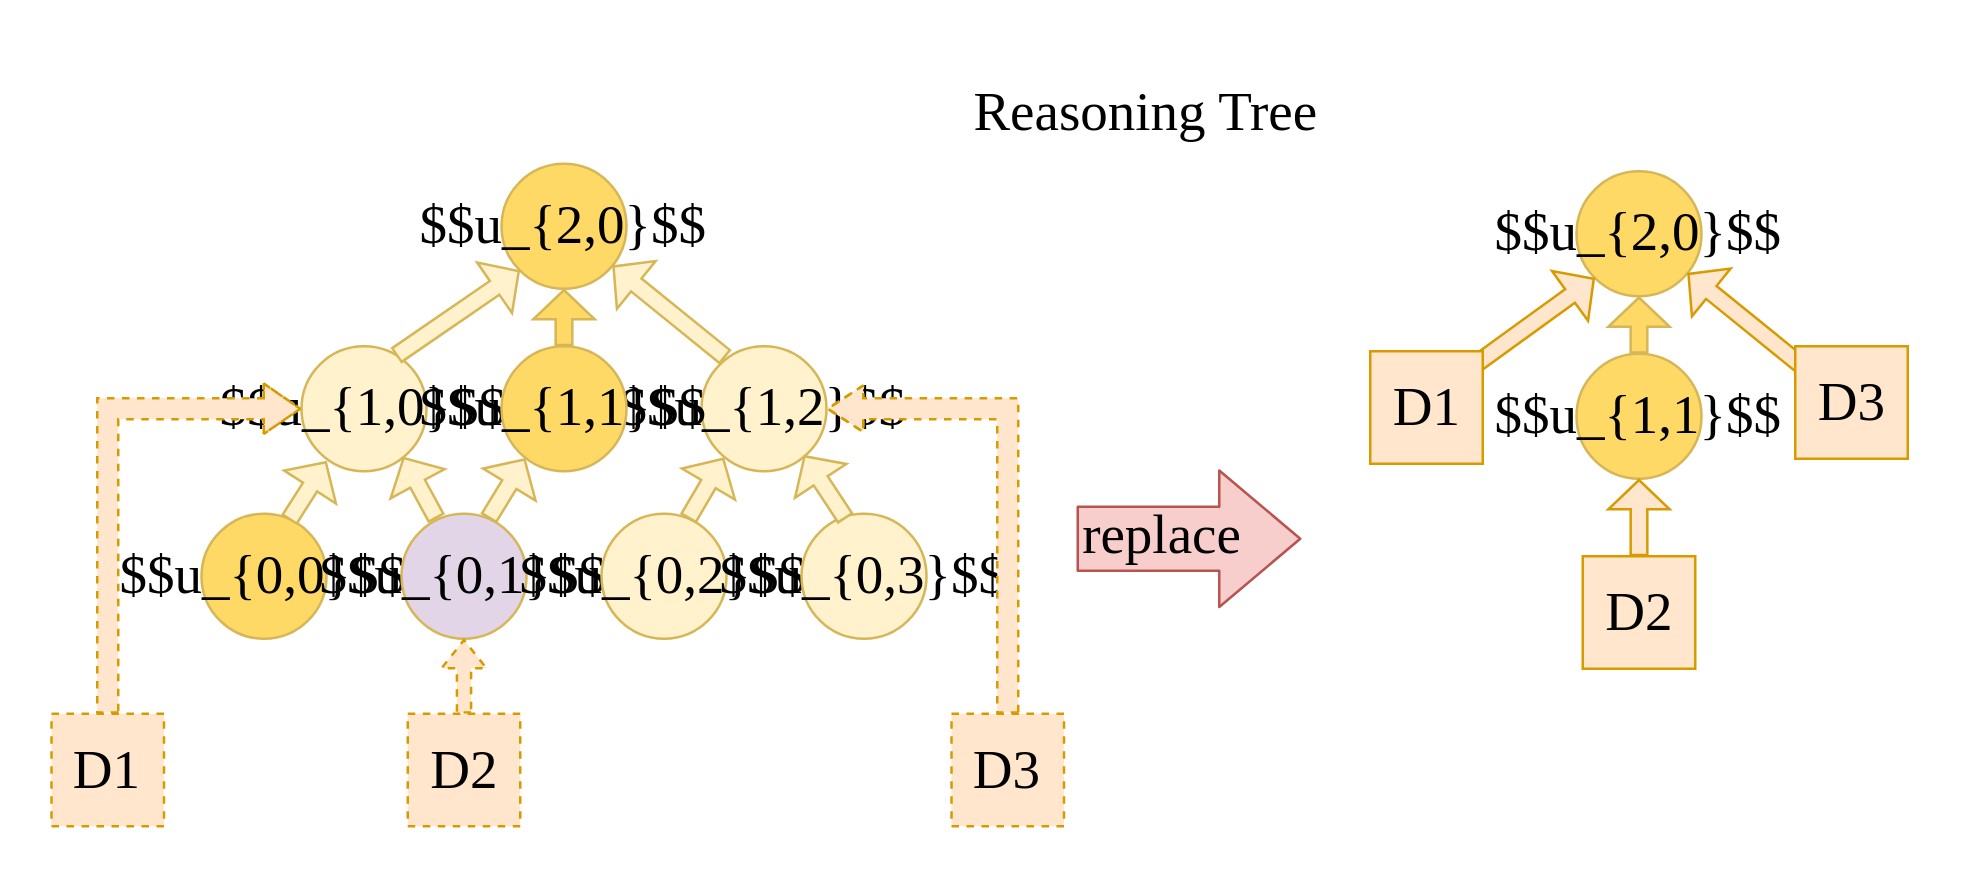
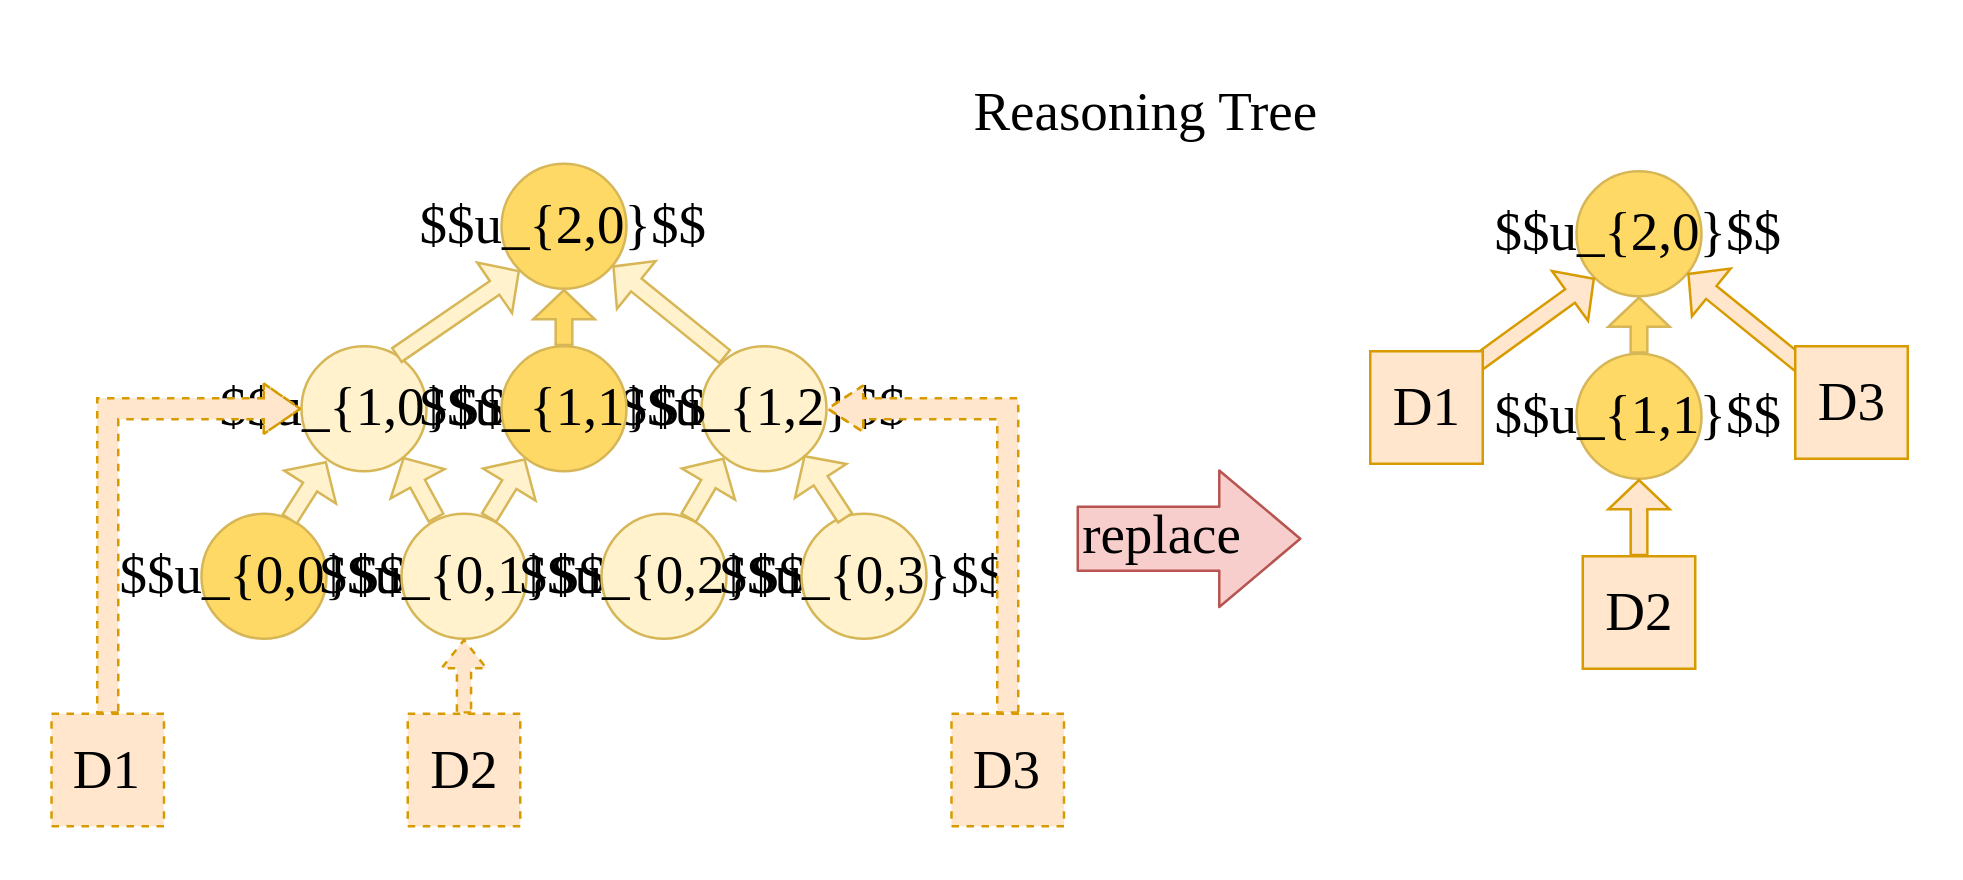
  <mxCell id="0" />
  <mxCell id="1" parent="0" />
  <mxCell id="2" value="" style="vsdxID=113;edgeStyle=none;startArrow=none;endArrow=classic;strokeWidth=1;strokeColor=#b85450;spacingTop=0;spacingBottom=0;spacingLeft=0;spacingRight=0;verticalAlign=middle;html=1;labelBackgroundColor=#ffffff;rounded=1;shape=flexArrow;fillColor=#f8cecc;fontSize=22;width=25.517;endSize=10.462;fontFamily=Times New Roman;flowAnimation=0;endWidth=28.086;" edge="1" parent="1"><mxGeometry relative="1" as="geometry"><mxPoint x="-34" y="102" as="offset" /><Array as="points" /><mxPoint x="430" y="215" as="sourcePoint" /><mxPoint x="520" y="215" as="targetPoint" /></mxGeometry></mxCell>
  <mxCell id="3" value="&lt;span style=&quot;text-wrap: wrap;&quot;&gt;replace&lt;/span&gt;" style="edgeLabel;html=1;align=center;verticalAlign=middle;resizable=0;points=[];labelBackgroundColor=none;fontSize=22;spacingBottom=-1;fontFamily=Times New Roman;" vertex="1" connectable="0" parent="2"><mxGeometry x="-0.263" y="2" relative="1" as="geometry"><mxPoint as="offset" /></mxGeometry></mxCell>
  <mxCell id="4" value="$$u_{1,0}$$" style="ellipse;whiteSpace=wrap;html=1;aspect=fixed;fillColor=#FFF2CC;strokeColor=#d6b656;fontSize=22;fontFamily=Times New Roman;strokeWidth=1;" vertex="1" parent="1"><mxGeometry x="120" y="138" width="50" height="50" as="geometry" /></mxCell>
  <mxCell id="5" value="$$u_{0,0}$$" style="ellipse;whiteSpace=wrap;html=1;aspect=fixed;fillColor=#ffd966;strokeColor=#d6b656;fontSize=22;fontFamily=Times New Roman;strokeWidth=1;" vertex="1" parent="1"><mxGeometry x="80" y="205" width="50" height="50" as="geometry" /></mxCell>
- <mxCell id="6" value="$$u_{0,1}$$" style="ellipse;whiteSpace=wrap;html=1;aspect=fixed;fillColor=#e1d5e7;strokeColor=#d6b656;fontSize=22;fontFamily=Times New Roman;strokeWidth=1;" vertex="1" parent="1"><mxGeometry x="160" y="205" width="50" height="50" as="geometry" /></mxCell>
+ <mxCell id="6" value="$$u_{0,1}$$" style="ellipse;whiteSpace=wrap;html=1;aspect=fixed;fillColor=#FFF2CC;strokeColor=#d6b656;fontSize=22;fontFamily=Times New Roman;strokeWidth=1;" vertex="1" parent="1"><mxGeometry x="160" y="205" width="50" height="50" as="geometry" /></mxCell>
  <mxCell id="7" value="$$u_{0,2}$$" style="ellipse;whiteSpace=wrap;html=1;aspect=fixed;fillColor=#FFF2CC;strokeColor=#d6b656;fontSize=22;fontFamily=Times New Roman;strokeWidth=1;" vertex="1" parent="1"><mxGeometry x="240" y="205" width="50" height="50" as="geometry" /></mxCell>
  <mxCell id="8" value="$$u_{0,3}$$" style="ellipse;whiteSpace=wrap;html=1;aspect=fixed;fillColor=#FFF2CC;strokeColor=#d6b656;fontSize=22;fontFamily=Times New Roman;strokeWidth=1;" vertex="1" parent="1"><mxGeometry x="320" y="205" width="50" height="50" as="geometry" /></mxCell>
  <mxCell id="9" value="$$u_{1,2}$$" style="ellipse;whiteSpace=wrap;html=1;aspect=fixed;fillColor=#FFF2CC;strokeColor=#d6b656;fontSize=22;fontFamily=Times New Roman;strokeWidth=1;" vertex="1" parent="1"><mxGeometry x="280" y="138" width="50" height="50" as="geometry" /></mxCell>
  <mxCell id="10" value="$$u_{1,1}$$" style="ellipse;whiteSpace=wrap;html=1;aspect=fixed;fillColor=#FFD966;strokeColor=#d6b656;fontSize=22;fontFamily=Times New Roman;strokeWidth=1;" vertex="1" parent="1"><mxGeometry x="200" y="138" width="50" height="50" as="geometry" /></mxCell>
  <mxCell id="11" value="$$u_{2,0}$$" style="ellipse;whiteSpace=wrap;html=1;aspect=fixed;fillColor=#FFD966;strokeColor=#d6b656;fontSize=22;fontFamily=Times New Roman;strokeWidth=1;" vertex="1" parent="1"><mxGeometry x="200" y="65" width="50" height="50" as="geometry" /></mxCell>
  <mxCell id="12" style="edgeStyle=orthogonalEdgeStyle;rounded=0;orthogonalLoop=1;jettySize=auto;html=1;entryX=0;entryY=0.5;entryDx=0;entryDy=0;fontSize=22;elbow=vertical;exitX=0.5;exitY=0;exitDx=0;exitDy=0;fontFamily=Times New Roman;shape=flexArrow;fillColor=#ffe6cc;strokeColor=#d79b00;width=8.4;endSize=4.532;endWidth=10.8;dashed=1;strokeWidth=1;" edge="1" parent="1" source="13" target="4"><mxGeometry relative="1" as="geometry" /></mxCell>
  <mxCell id="13" value="D1" style="rounded=0;whiteSpace=wrap;html=1;fillColor=#ffe6cc;strokeColor=#d79b00;dashed=1;aspect=fixed;fontSize=22;fontFamily=Times New Roman;strokeWidth=1;" vertex="1" parent="1"><mxGeometry x="20" y="285" width="45" height="45" as="geometry" /></mxCell>
  <mxCell id="14" style="edgeStyle=none;curved=1;rounded=0;orthogonalLoop=1;jettySize=auto;html=1;entryX=0.5;entryY=1;entryDx=0;entryDy=0;fontSize=22;fontFamily=Times New Roman;strokeWidth=1;shape=flexArrow;endWidth=11.333;endSize=3.443;width=5.667;fillColor=#ffe6cc;strokeColor=#d79b00;dashed=1;" edge="1" parent="1" source="15" target="6"><mxGeometry relative="1" as="geometry" /></mxCell>
  <mxCell id="15" value="D2" style="rounded=0;whiteSpace=wrap;html=1;fillColor=#ffe6cc;strokeColor=#d79b00;dashed=1;aspect=fixed;fontSize=22;fontFamily=Times New Roman;strokeWidth=1;" vertex="1" parent="1"><mxGeometry x="162.5" y="285" width="45" height="45" as="geometry" /></mxCell>
  <mxCell id="16" style="rounded=0;orthogonalLoop=1;jettySize=auto;html=1;entryX=1;entryY=0.5;entryDx=0;entryDy=0;fontSize=22;fontFamily=Times New Roman;shape=flexArrow;width=8.4;endSize=4.4;endWidth=9.2;exitX=0.5;exitY=0;exitDx=0;exitDy=0;edgeStyle=orthogonalEdgeStyle;fillColor=#ffe6cc;strokeColor=#d79b00;dashed=1;strokeWidth=1;" edge="1" parent="1" source="17" target="9"><mxGeometry relative="1" as="geometry" /></mxCell>
  <mxCell id="17" value="D3" style="rounded=0;whiteSpace=wrap;html=1;fillColor=#ffe6cc;strokeColor=#d79b00;dashed=1;aspect=fixed;fontSize=22;fontFamily=Times New Roman;strokeWidth=1;" vertex="1" parent="1"><mxGeometry x="380" y="285" width="45" height="45" as="geometry" /></mxCell>
  <mxCell id="18" style="edgeStyle=none;curved=1;rounded=0;orthogonalLoop=1;jettySize=auto;html=1;fontSize=22;shape=flexArrow;width=6.667;endSize=3.58;endWidth=16.889;fillColor=#fff2cc;strokeColor=#d6b656;gradientDirection=radial;exitX=0.7;exitY=0.051;exitDx=0;exitDy=0;exitPerimeter=0;fontFamily=Times New Roman;strokeWidth=1;" edge="1" parent="1" source="5"><mxGeometry relative="1" as="geometry"><mxPoint x="114" y="205" as="sourcePoint" /><mxPoint x="130" y="184" as="targetPoint" /></mxGeometry></mxCell>
  <mxCell id="19" style="edgeStyle=none;curved=1;rounded=0;orthogonalLoop=1;jettySize=auto;html=1;fontSize=22;shape=flexArrow;width=6.667;endSize=3.58;endWidth=16.889;fillColor=#fff2cc;strokeColor=#d6b656;gradientDirection=radial;exitX=0.281;exitY=0.04;exitDx=0;exitDy=0;exitPerimeter=0;entryX=0.812;entryY=0.885;entryDx=0;entryDy=0;entryPerimeter=0;fontFamily=Times New Roman;strokeWidth=1;" edge="1" parent="1" source="6" target="4"><mxGeometry relative="1" as="geometry"><mxPoint x="177" y="205" as="sourcePoint" /><mxPoint x="160" y="185" as="targetPoint" /></mxGeometry></mxCell>
  <mxCell id="20" style="edgeStyle=none;curved=1;rounded=0;orthogonalLoop=1;jettySize=auto;html=1;fontSize=22;shape=flexArrow;width=6.667;endSize=3.58;endWidth=16.889;fillColor=#fff2cc;strokeColor=#d6b656;gradientDirection=radial;entryX=0.19;entryY=0.897;entryDx=0;entryDy=0;entryPerimeter=0;exitX=0.696;exitY=0.039;exitDx=0;exitDy=0;exitPerimeter=0;fontFamily=Times New Roman;strokeWidth=1;" edge="1" parent="1" source="6" target="10"><mxGeometry relative="1" as="geometry"><mxPoint x="193" y="205" as="sourcePoint" /><mxPoint x="210" y="178" as="targetPoint" /></mxGeometry></mxCell>
  <mxCell id="21" style="edgeStyle=none;curved=1;rounded=0;orthogonalLoop=1;jettySize=auto;html=1;fontSize=22;shape=flexArrow;width=6.667;endSize=3.58;endWidth=16.889;fillColor=#fff2cc;strokeColor=#d6b656;gradientDirection=radial;exitX=0.693;exitY=0.04;exitDx=0;exitDy=0;exitPerimeter=0;entryX=0.179;entryY=0.891;entryDx=0;entryDy=0;entryPerimeter=0;fontFamily=Times New Roman;strokeWidth=1;" edge="1" parent="1" source="7" target="9"><mxGeometry relative="1" as="geometry"><mxPoint x="272" y="205" as="sourcePoint" /><mxPoint x="290" y="179" as="targetPoint" /></mxGeometry></mxCell>
  <mxCell id="22" style="edgeStyle=none;curved=1;rounded=0;orthogonalLoop=1;jettySize=auto;html=1;fontSize=22;shape=flexArrow;width=6.667;endSize=3.58;endWidth=16.889;fillColor=#fff2cc;strokeColor=#d6b656;gradientDirection=radial;exitX=0.354;exitY=0.041;exitDx=0;exitDy=0;exitPerimeter=0;entryX=0.819;entryY=0.872;entryDx=0;entryDy=0;entryPerimeter=0;fontFamily=Times New Roman;strokeWidth=1;" edge="1" parent="1" source="8" target="9"><mxGeometry relative="1" as="geometry"><mxPoint x="336" y="205" as="sourcePoint" /><mxPoint x="320" y="178" as="targetPoint" /></mxGeometry></mxCell>
  <mxCell id="23" style="edgeStyle=none;curved=1;rounded=0;orthogonalLoop=1;jettySize=auto;html=1;fontSize=22;shape=flexArrow;width=6.667;endSize=3.58;endWidth=16.889;fillColor=#FFD966;strokeColor=#d6b656;gradientDirection=radial;entryX=0.5;entryY=1;entryDx=0;entryDy=0;exitX=0.5;exitY=0;exitDx=0;exitDy=0;fontFamily=Times New Roman;strokeWidth=1;" edge="1" parent="1" source="10" target="11"><mxGeometry relative="1" as="geometry"><mxPoint x="216.5" y="159" as="sourcePoint" /><mxPoint x="233.5" y="135" as="targetPoint" /></mxGeometry></mxCell>
  <mxCell id="24" style="edgeStyle=none;curved=1;rounded=0;orthogonalLoop=1;jettySize=auto;html=1;fontSize=22;shape=flexArrow;width=6.667;endSize=3.58;endWidth=16.889;fillColor=#fff2cc;strokeColor=#d6b656;gradientDirection=radial;exitX=0.755;exitY=0.076;exitDx=0;exitDy=0;exitPerimeter=0;entryX=0;entryY=1;entryDx=0;entryDy=0;fontFamily=Times New Roman;strokeWidth=1;" edge="1" parent="1" source="4" target="11"><mxGeometry relative="1" as="geometry"><mxPoint x="170" y="129" as="sourcePoint" /><mxPoint x="185" y="105" as="targetPoint" /></mxGeometry></mxCell>
  <mxCell id="25" style="edgeStyle=none;curved=1;rounded=0;orthogonalLoop=1;jettySize=auto;html=1;fontSize=22;shape=flexArrow;width=6.667;endSize=3.58;endWidth=16.889;fillColor=#fff2cc;strokeColor=#d6b656;gradientDirection=radial;exitX=0.193;exitY=0.089;exitDx=0;exitDy=0;exitPerimeter=0;fontFamily=Times New Roman;strokeWidth=1;" edge="1" parent="1" source="9" target="11"><mxGeometry relative="1" as="geometry"><mxPoint x="280" y="149" as="sourcePoint" /><mxPoint x="329" y="115" as="targetPoint" /></mxGeometry></mxCell>
  <mxCell id="26" value="$$u_{1,1}$$" style="ellipse;whiteSpace=wrap;html=1;aspect=fixed;fillColor=#FFD966;strokeColor=#d6b656;fontSize=22;fontFamily=Times New Roman;strokeWidth=1;" vertex="1" parent="1"><mxGeometry x="630" y="141" width="50" height="50" as="geometry" /></mxCell>
  <mxCell id="27" value="$$u_{2,0}$$" style="ellipse;whiteSpace=wrap;html=1;aspect=fixed;fillColor=#FFD966;strokeColor=#d6b656;fontSize=22;fontFamily=Times New Roman;strokeWidth=1;" vertex="1" parent="1"><mxGeometry x="630" y="68" width="50" height="50" as="geometry" /></mxCell>
  <mxCell id="28" style="edgeStyle=none;curved=1;rounded=0;orthogonalLoop=1;jettySize=auto;html=1;fontSize=22;shape=flexArrow;width=6.667;endSize=3.58;endWidth=16.889;fillColor=#ffe6cc;strokeColor=#d79b00;gradientDirection=radial;entryX=0.5;entryY=1;entryDx=0;entryDy=0;exitX=0.5;exitY=0;exitDx=0;exitDy=0;fontFamily=Times New Roman;strokeWidth=1;" edge="1" parent="1" source="33" target="26"><mxGeometry relative="1" as="geometry"><mxPoint x="623.2" y="209.65" as="sourcePoint" /><mxPoint x="640" y="181" as="targetPoint" /></mxGeometry></mxCell>
  <mxCell id="29" style="edgeStyle=none;curved=1;rounded=0;orthogonalLoop=1;jettySize=auto;html=1;fontSize=22;shape=flexArrow;width=6.667;endSize=3.58;endWidth=16.889;fillColor=#FFD966;strokeColor=#d6b656;gradientDirection=radial;entryX=0.5;entryY=1;entryDx=0;entryDy=0;exitX=0.5;exitY=0;exitDx=0;exitDy=0;fontFamily=Times New Roman;strokeWidth=1;" edge="1" parent="1" source="26" target="27"><mxGeometry relative="1" as="geometry"><mxPoint x="646.5" y="162" as="sourcePoint" /><mxPoint x="663.5" y="138" as="targetPoint" /></mxGeometry></mxCell>
  <mxCell id="30" style="edgeStyle=none;curved=1;rounded=0;orthogonalLoop=1;jettySize=auto;html=1;fontSize=22;shape=flexArrow;width=6.667;endSize=3.58;endWidth=16.889;fillColor=#ffe6cc;strokeColor=#d79b00;gradientDirection=radial;entryX=0;entryY=1;entryDx=0;entryDy=0;fontFamily=Times New Roman;strokeWidth=1;" edge="1" parent="1" target="27"><mxGeometry relative="1" as="geometry"><mxPoint x="590" y="145" as="sourcePoint" /><mxPoint x="615" y="108" as="targetPoint" /></mxGeometry></mxCell>
  <mxCell id="31" style="edgeStyle=none;curved=1;rounded=0;orthogonalLoop=1;jettySize=auto;html=1;fontSize=22;shape=flexArrow;width=6.667;endSize=3.58;endWidth=16.889;fillColor=#ffe6cc;strokeColor=#d79b00;gradientDirection=radial;exitX=0.193;exitY=0.089;exitDx=0;exitDy=0;exitPerimeter=0;fontFamily=Times New Roman;strokeWidth=1;" edge="1" parent="1" target="27"><mxGeometry relative="1" as="geometry"><mxPoint x="719.65" y="145.45" as="sourcePoint" /><mxPoint x="759" y="118" as="targetPoint" /></mxGeometry></mxCell>
  <mxCell id="32" value="D1" style="rounded=0;whiteSpace=wrap;html=1;fillColor=#ffe6cc;strokeColor=#d79b00;aspect=fixed;fontSize=22;fontFamily=Times New Roman;strokeWidth=1;" vertex="1" parent="1"><mxGeometry x="547.5" y="140" width="45" height="45" as="geometry" /></mxCell>
  <mxCell id="33" value="D2" style="rounded=0;whiteSpace=wrap;html=1;fillColor=#ffe6cc;strokeColor=#d79b00;aspect=fixed;fontSize=22;fontFamily=Times New Roman;strokeWidth=1;" vertex="1" parent="1"><mxGeometry x="632.5" y="222" width="45" height="45" as="geometry" /></mxCell>
  <mxCell id="34" value="D3" style="rounded=0;whiteSpace=wrap;html=1;fillColor=#ffe6cc;strokeColor=#d79b00;aspect=fixed;fontSize=22;fontFamily=Times New Roman;strokeWidth=1;" vertex="1" parent="1"><mxGeometry x="717.5" y="138" width="45" height="45" as="geometry" /></mxCell>
  <mxCell id="35" value="Reasoning Tree" style="text;html=1;align=center;verticalAlign=middle;whiteSpace=wrap;rounded=0;fontSize=22;fontFamily=Times New Roman;" vertex="1" parent="1"><mxGeometry x="367.5" y="20" width="180" height="50" as="geometry" /></mxCell>
